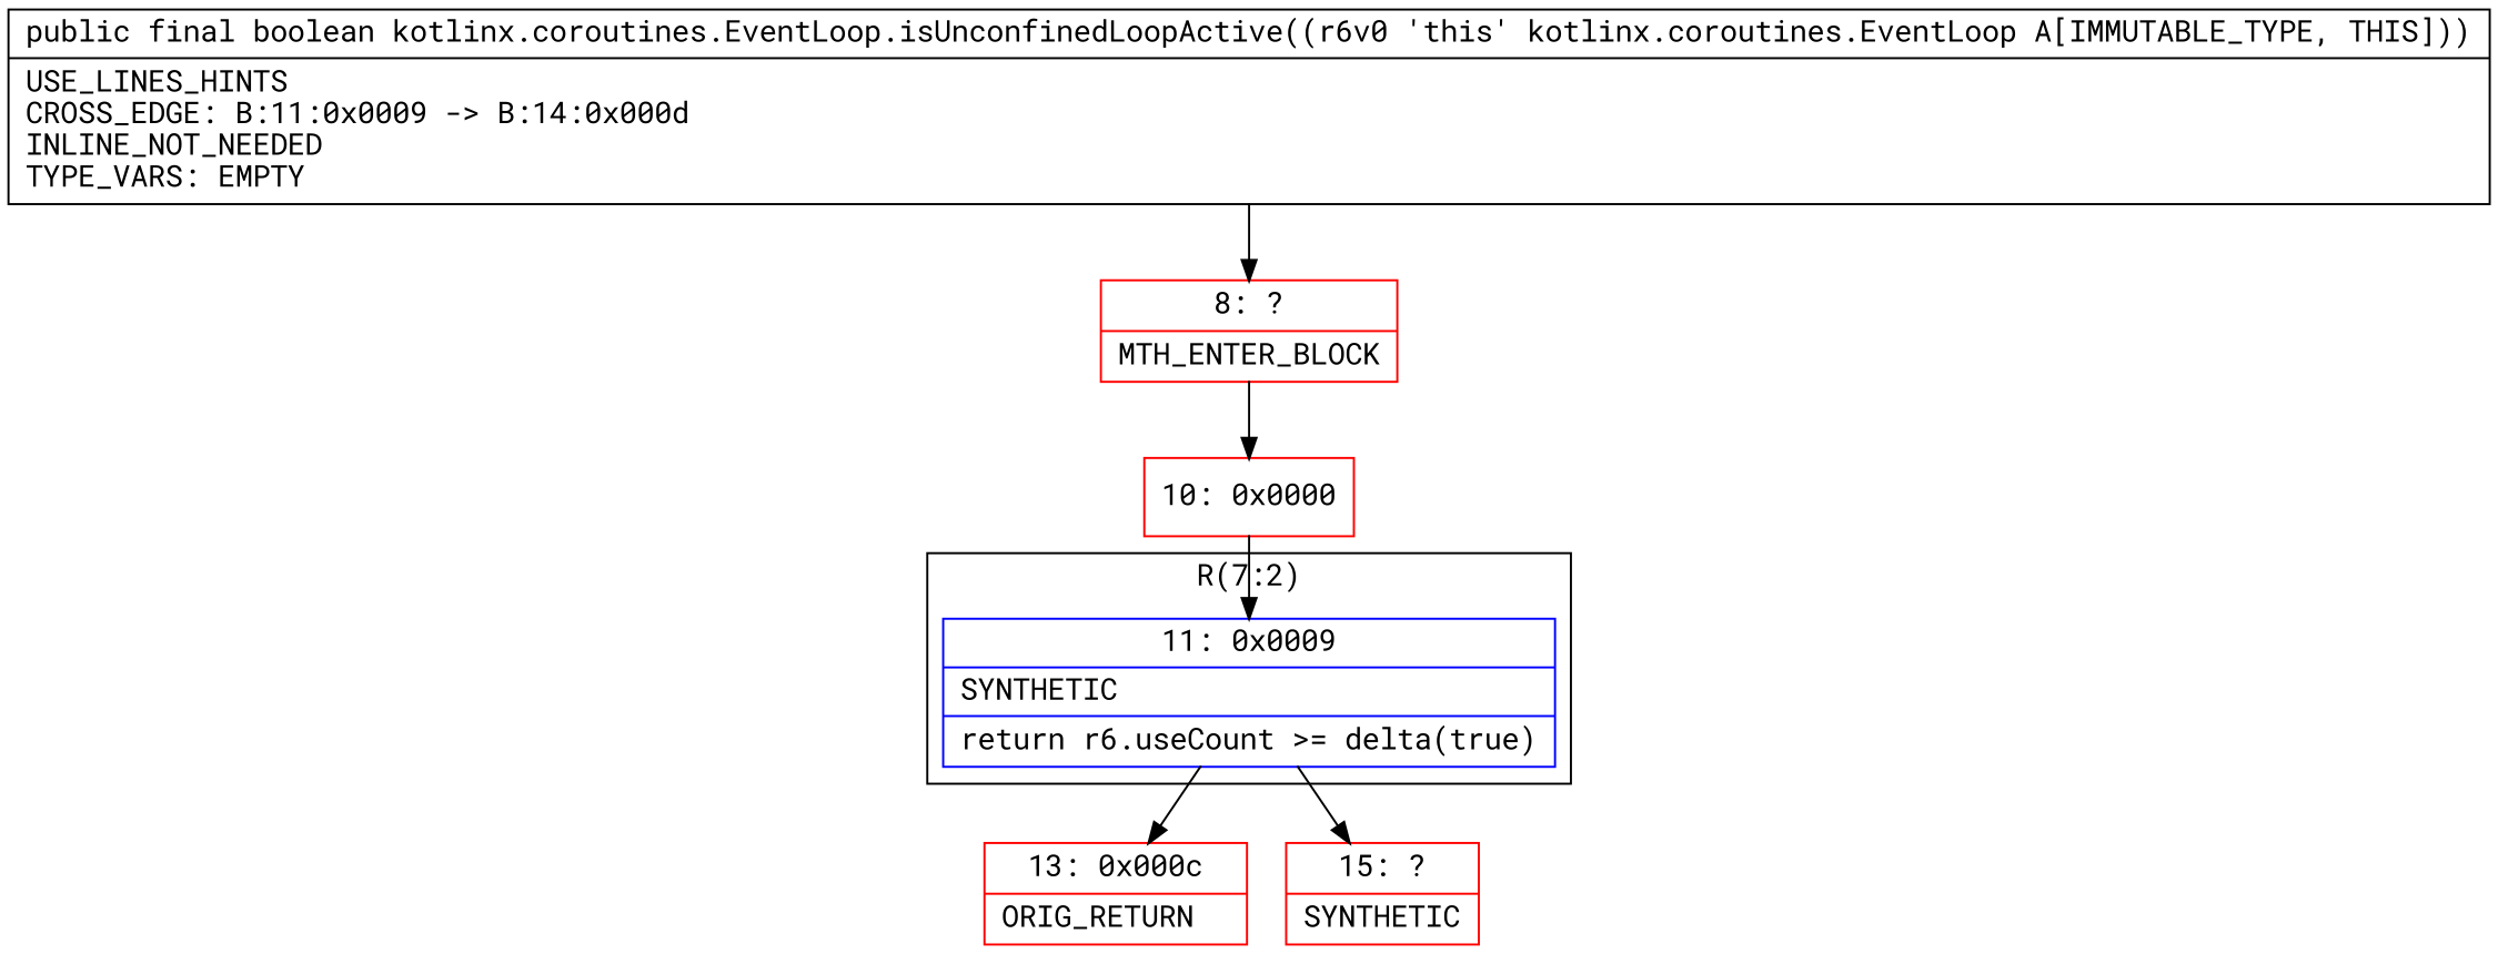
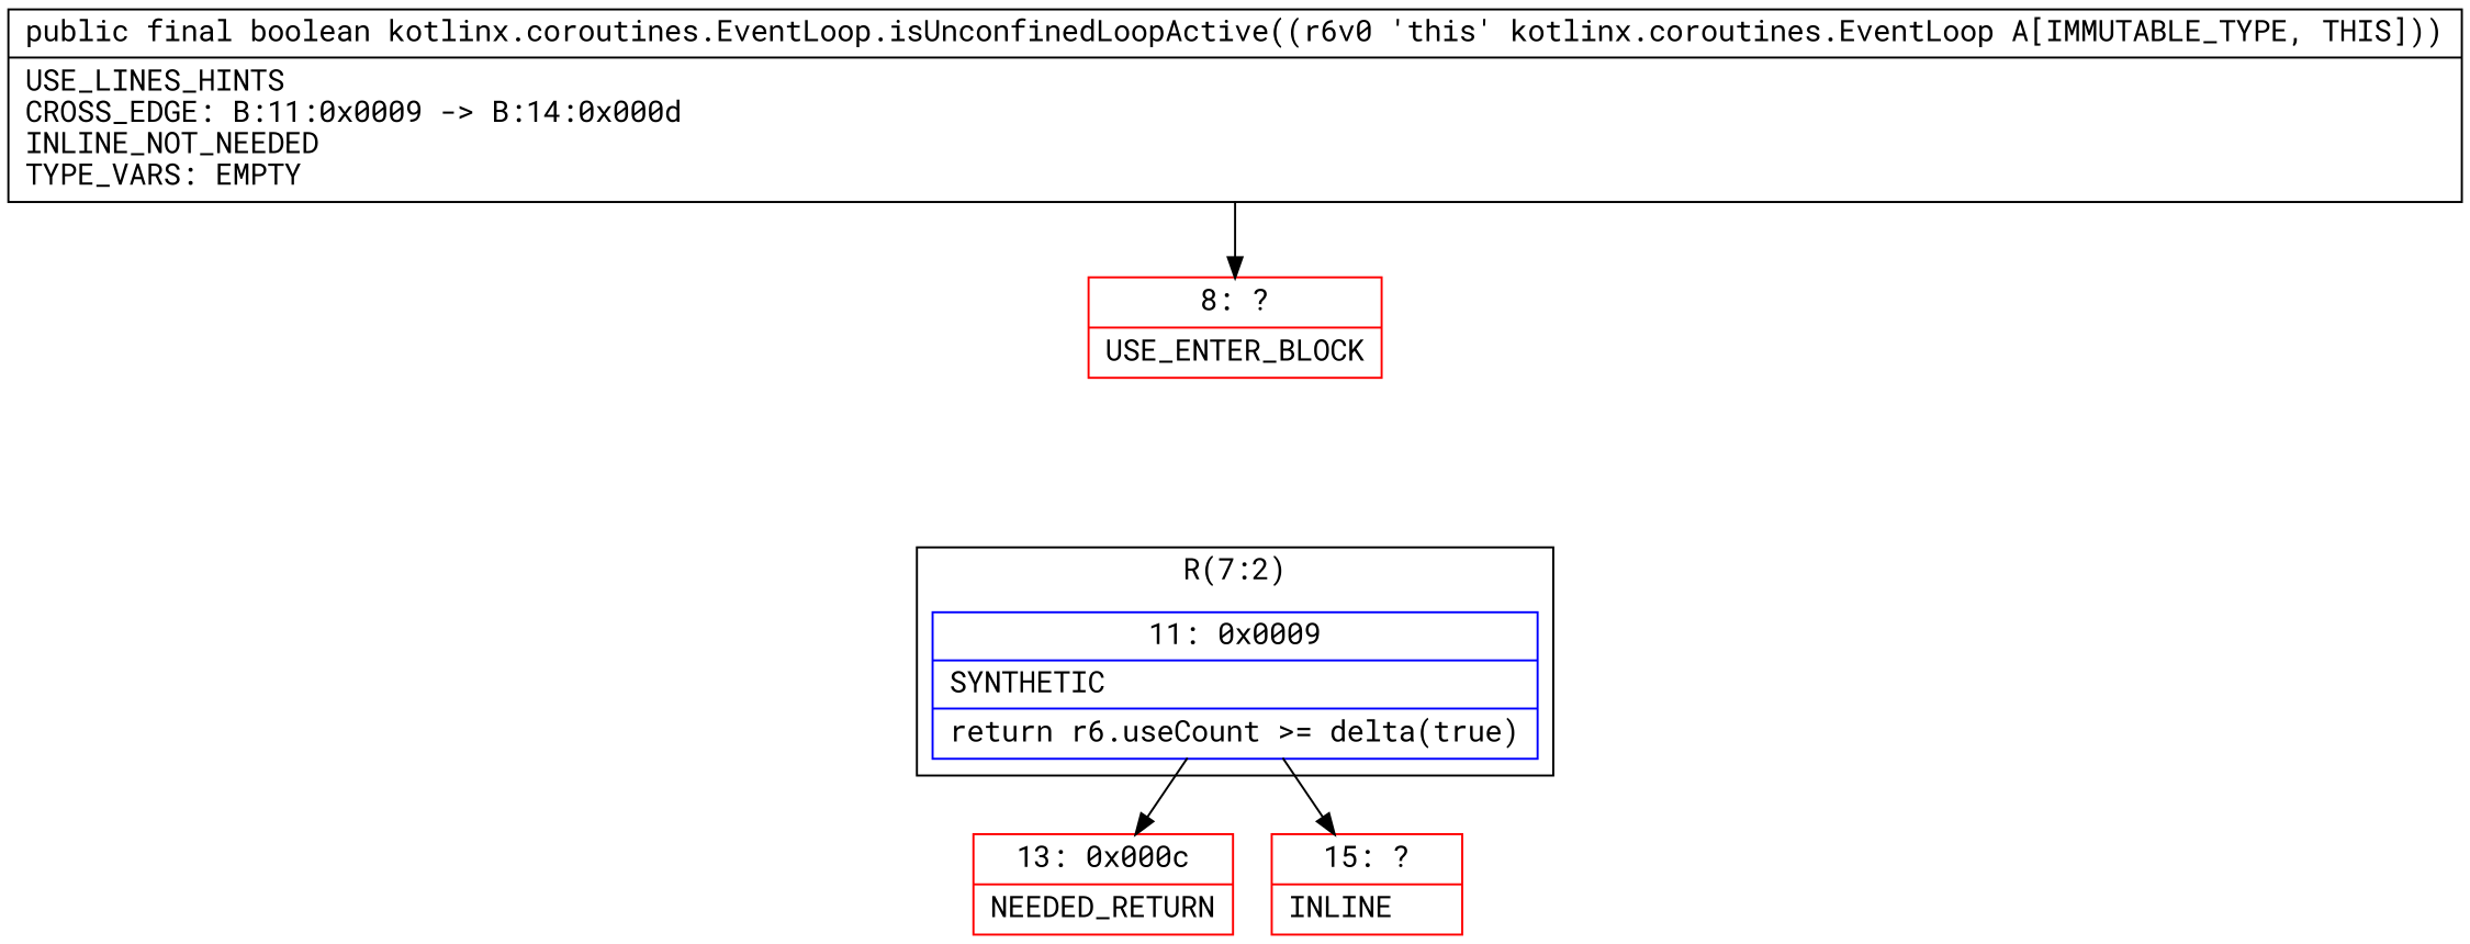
  digraph {
    fontname="Roboto Mono"
    node [color=red fontname="Roboto Mono" shape=record]
    edge [fontname="Roboto Mono"]
    n1 [color=blue label="{11\:\ 0x0009|SYNTHETIC\l|return r6.useCount \>= delta(true)\l}"]
-   n2 [label="{13\:\ 0x000c|ORIG_RETURN\l}"]
-   n3 [label="{15\:\ ?|SYNTHETIC\l}"]
-   n4 [label="{8\:\ ?|MTH_ENTER_BLOCK\l}"]
-   n5 [label="{10\:\ 0x0000}"]
+   n2 [label="{13\:\ 0x000c|NEEDED_RETURN\l}"]
+   n3 [label="{15\:\ ?|INLINE\l}"]
+   n4 [label="{8\:\ ?|USE_ENTER_BLOCK\l}"]
    n6 [label="{public final boolean kotlinx.coroutines.EventLoop.isUnconfinedLoopActive((r6v0 'this' kotlinx.coroutines.EventLoop A[IMMUTABLE_TYPE, THIS]))  | USE_LINES_HINTS\lCROSS_EDGE: B:11:0x0009 \-\> B:14:0x000d\lINLINE_NOT_NEEDED\lTYPE_VARS: EMPTY\l}" color=""]
    subgraph cluster_1 {
      label="R(7:2)"
      n1
    }
    n1 -> n2
    n1 -> n3
-   n4 -> n5
-   n5 -> n1
    n6 -> n4
  }
